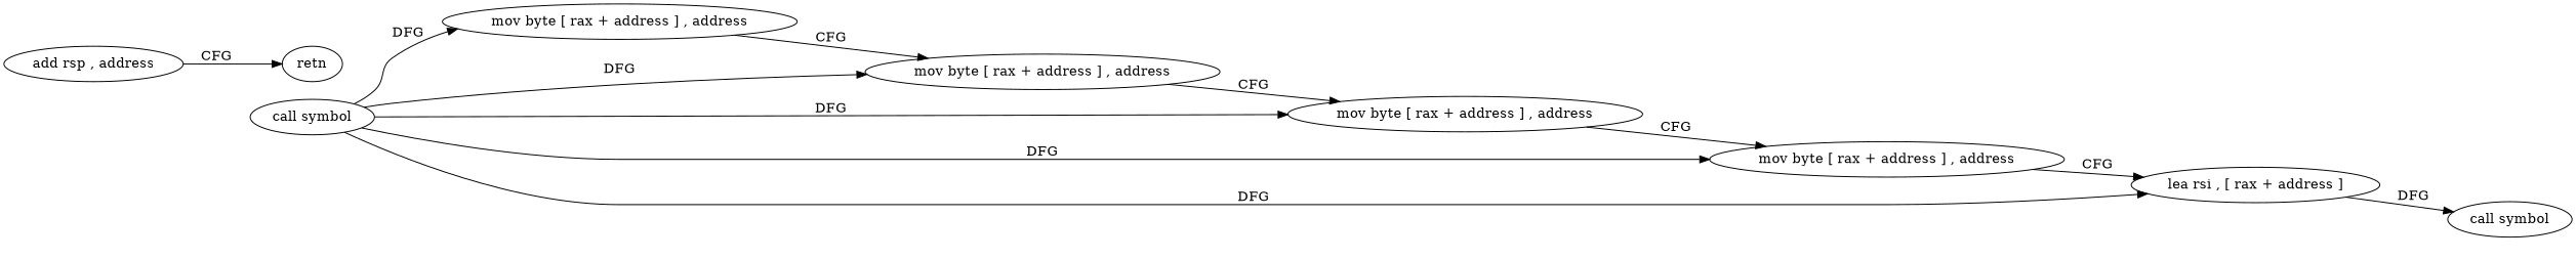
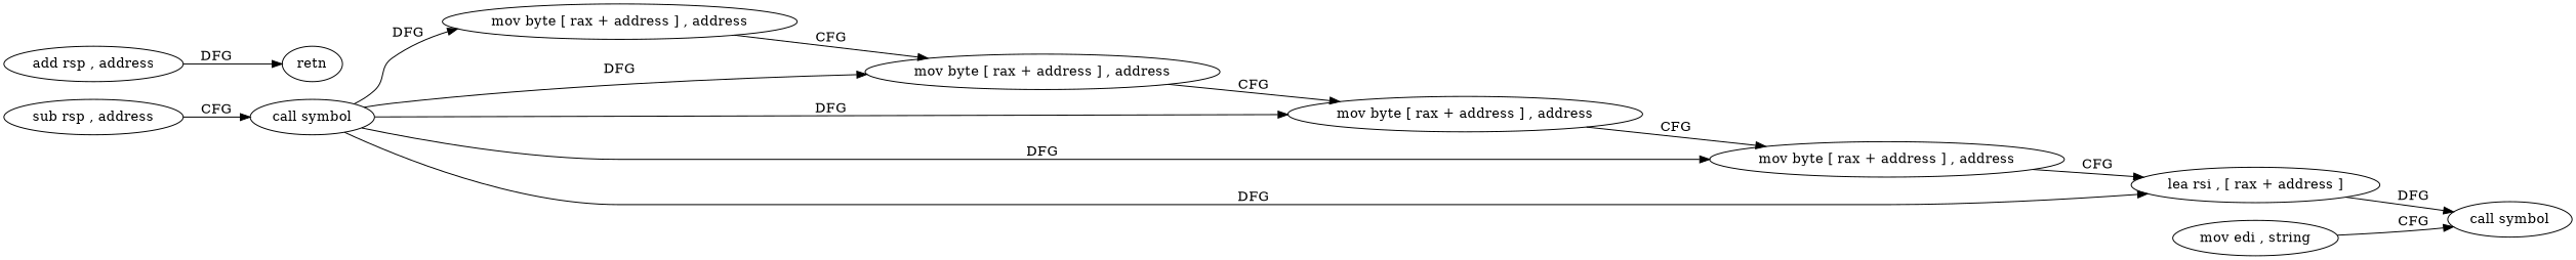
  digraph {
    rankdir=LR
+   n1 [label="sub rsp , address"]
    n2 [label="call symbol"]
    n3 [label="mov byte [ rax + address ] , address"]
    n4 [label="mov byte [ rax + address ] , address"]
    n5 [label="mov byte [ rax + address ] , address"]
    n6 [label="mov byte [ rax + address ] , address"]
    n7 [label="lea rsi , [ rax + address ]"]
    n8 [label="call symbol"]
+   n9 [label="mov edi , string"]
    n10 [label="add rsp , address"]
    n11 [label=retn]
+   n1 -> n2 [label=CFG]
    n2 -> n3 [label=DFG]
    n2 -> n4 [label=DFG]
    n2 -> n5 [label=DFG]
    n2 -> n6 [label=DFG]
    n2 -> n7 [label=DFG]
    n3 -> n4 [label=CFG]
    n4 -> n5 [label=CFG]
    n5 -> n6 [label=CFG]
    n6 -> n7 [label=CFG]
    n7 -> n8 [label=DFG]
-   n10 -> n11 [label=CFG]
+   n9 -> n8 [label=CFG]
+   n10 -> n11 [label=DFG]
  }
